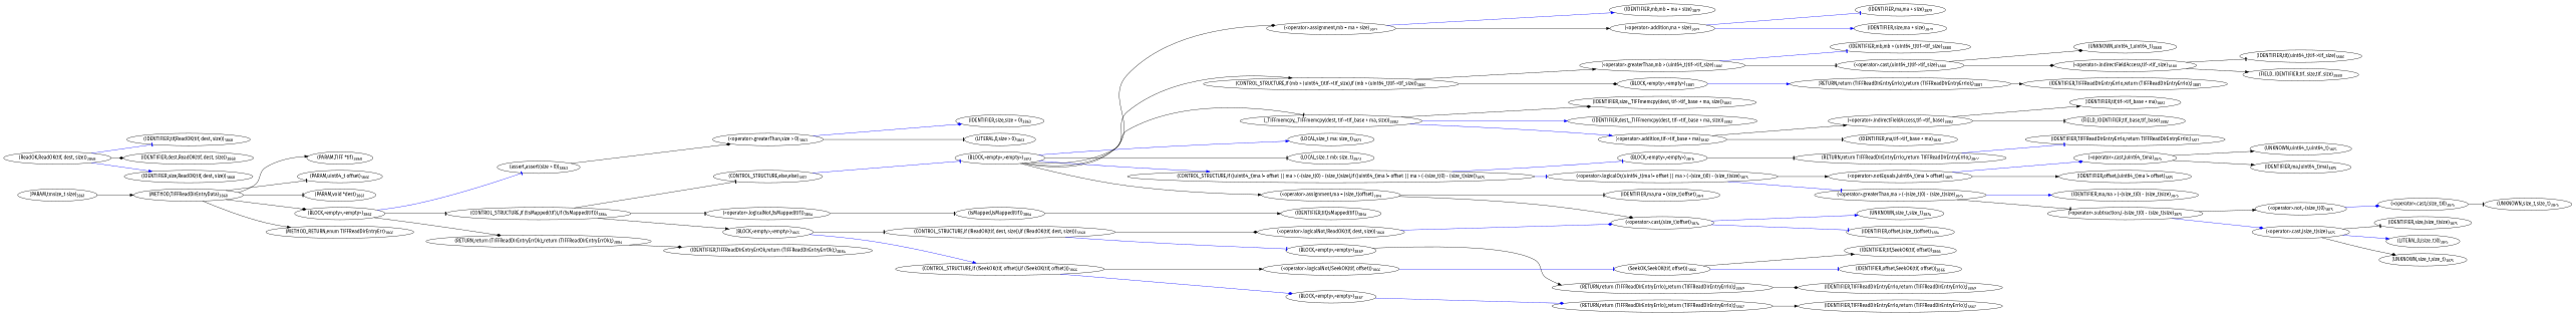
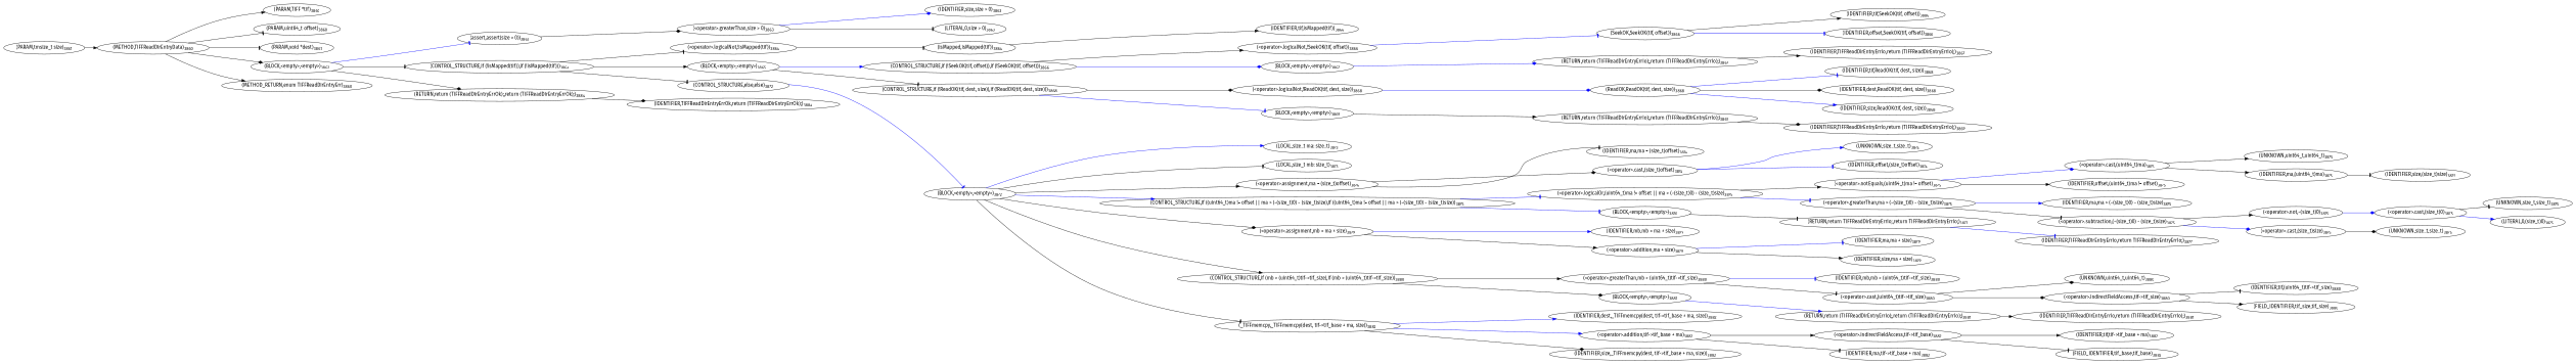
  digraph {
    fontname="Fira Sans"
    rankdir=LR
    node [fontname="Fira Sans"]
    edge [arrowhead=normal color=black fontname="Fira Sans"]
    n1 [label=<(METHOD,TIFFReadDirEntryData)<SUB>3860</SUB>>]
    n2 [label=<(PARAM,TIFF *tif)<SUB>3860</SUB>>]
    n3 [label=<(PARAM,uint64_t offset)<SUB>3860</SUB>>]
    n4 [label=<(PARAM,void *dest)<SUB>3861</SUB>>]
    n5 [label=<(BLOCK,&lt;empty&gt;,&lt;empty&gt;)<SUB>3862</SUB>>]
    n6 [label=<(METHOD_RETURN,enum TIFFReadDirEntryErr)<SUB>3860</SUB>>]
    n7 [label=<(PARAM,tmsize_t size)<SUB>3861</SUB>>]
    n8 [label=<(assert,assert(size &gt; 0))<SUB>3863</SUB>>]
    n9 [label=<(CONTROL_STRUCTURE,if (!isMapped(tif)),if (!isMapped(tif)))<SUB>3864</SUB>>]
    n10 [label=<(RETURN,return (TIFFReadDirEntryErrOk);,return (TIFFReadDirEntryErrOk);)<SUB>3884</SUB>>]
    n11 [label=<(&lt;operator&gt;.greaterThan,size &gt; 0)<SUB>3863</SUB>>]
    n12 [label=<(&lt;operator&gt;.logicalNot,!isMapped(tif))<SUB>3864</SUB>>]
    n13 [label=<(BLOCK,&lt;empty&gt;,&lt;empty&gt;)<SUB>3865</SUB>>]
    n14 [label=<(CONTROL_STRUCTURE,else,else)<SUB>3872</SUB>>]
    n15 [label=<(IDENTIFIER,TIFFReadDirEntryErrOk,return (TIFFReadDirEntryErrOk);)<SUB>3884</SUB>>]
    n16 [label=<(IDENTIFIER,size,size &gt; 0)<SUB>3863</SUB>>]
    n17 [label=<(LITERAL,0,size &gt; 0)<SUB>3863</SUB>>]
    n18 [label=<(isMapped,isMapped(tif))<SUB>3864</SUB>>]
    n19 [label=<(CONTROL_STRUCTURE,if (!SeekOK(tif, offset)),if (!SeekOK(tif, offset)))<SUB>3866</SUB>>]
    n20 [label=<(CONTROL_STRUCTURE,if (!ReadOK(tif, dest, size)),if (!ReadOK(tif, dest, size)))<SUB>3868</SUB>>]
    n21 [label=<(BLOCK,&lt;empty&gt;,&lt;empty&gt;)<SUB>3872</SUB>>]
    n22 [label=<(IDENTIFIER,tif,isMapped(tif))<SUB>3864</SUB>>]
    n23 [label=<(&lt;operator&gt;.logicalNot,!SeekOK(tif, offset))<SUB>3866</SUB>>]
    n24 [label=<(BLOCK,&lt;empty&gt;,&lt;empty&gt;)<SUB>3867</SUB>>]
    n25 [label=<(&lt;operator&gt;.logicalNot,!ReadOK(tif, dest, size))<SUB>3868</SUB>>]
    n26 [label=<(BLOCK,&lt;empty&gt;,&lt;empty&gt;)<SUB>3869</SUB>>]
    n27 [label=<(SeekOK,SeekOK(tif, offset))<SUB>3866</SUB>>]
    n28 [label=<(RETURN,return (TIFFReadDirEntryErrIo);,return (TIFFReadDirEntryErrIo);)<SUB>3867</SUB>>]
-   n29 [label=<(IDENTIFIER,tif,SeekOK(tif, offset))<SUB>3866</SUB>>]
+   n29 [label=<(IDENTIFIER,tif,SeekOK(tif, offset))<SUB>3886</SUB>>]
    n30 [label=<(IDENTIFIER,offset,SeekOK(tif, offset))<SUB>3866</SUB>>]
    n31 [label=<(IDENTIFIER,TIFFReadDirEntryErrIo,return (TIFFReadDirEntryErrIo);)<SUB>3867</SUB>>]
    n32 [label=<(ReadOK,ReadOK(tif, dest, size))<SUB>3868</SUB>>]
    n33 [label=<(RETURN,return (TIFFReadDirEntryErrIo);,return (TIFFReadDirEntryErrIo);)<SUB>3869</SUB>>]
    n34 [label=<(IDENTIFIER,tif,ReadOK(tif, dest, size))<SUB>3868</SUB>>]
    n35 [label=<(IDENTIFIER,dest,ReadOK(tif, dest, size))<SUB>3868</SUB>>]
    n36 [label=<(IDENTIFIER,size,ReadOK(tif, dest, size))<SUB>3868</SUB>>]
    n37 [label=<(IDENTIFIER,TIFFReadDirEntryErrIo,return (TIFFReadDirEntryErrIo);)<SUB>3869</SUB>>]
    n38 [label=<(LOCAL,size_t ma: size_t)<SUB>3873</SUB>>]
    n39 [label=<(LOCAL,size_t mb: size_t)<SUB>3873</SUB>>]
    n40 [label=<(&lt;operator&gt;.assignment,ma = (size_t)offset)<SUB>3874</SUB>>]
    n41 [label=<(CONTROL_STRUCTURE,if ((uint64_t)ma != offset || ma &gt; (~(size_t)0) - (size_t)size),if ((uint64_t)ma != offset || ma &gt; (~(size_t)0) - (size_t)size))<SUB>3875</SUB>>]
    n42 [label=<(&lt;operator&gt;.assignment,mb = ma + size)<SUB>3879</SUB>>]
    n43 [label=<(CONTROL_STRUCTURE,if (mb &gt; (uint64_t)tif-&gt;tif_size),if (mb &gt; (uint64_t)tif-&gt;tif_size))<SUB>3880</SUB>>]
    n44 [label=<(_TIFFmemcpy,_TIFFmemcpy(dest, tif-&gt;tif_base + ma, size))<SUB>3882</SUB>>]
    n45 [label=<(IDENTIFIER,ma,ma = (size_t)offset)<SUB>3874</SUB>>]
    n46 [label=<(&lt;operator&gt;.cast,(size_t)offset)<SUB>3874</SUB>>]
    n47 [label=<(&lt;operator&gt;.logicalOr,(uint64_t)ma != offset || ma &gt; (~(size_t)0) - (size_t)size)<SUB>3875</SUB>>]
    n48 [label=<(BLOCK,&lt;empty&gt;,&lt;empty&gt;)<SUB>3876</SUB>>]
    n49 [label=<(IDENTIFIER,mb,mb = ma + size)<SUB>3879</SUB>>]
    n50 [label=<(&lt;operator&gt;.addition,ma + size)<SUB>3879</SUB>>]
    n51 [label=<(&lt;operator&gt;.greaterThan,mb &gt; (uint64_t)tif-&gt;tif_size)<SUB>3880</SUB>>]
    n52 [label=<(BLOCK,&lt;empty&gt;,&lt;empty&gt;)<SUB>3881</SUB>>]
    n53 [label=<(IDENTIFIER,dest,_TIFFmemcpy(dest, tif-&gt;tif_base + ma, size))<SUB>3882</SUB>>]
    n54 [label=<(&lt;operator&gt;.addition,tif-&gt;tif_base + ma)<SUB>3882</SUB>>]
    n55 [label=<(IDENTIFIER,size,_TIFFmemcpy(dest, tif-&gt;tif_base + ma, size))<SUB>3882</SUB>>]
    n56 [label=<(UNKNOWN,size_t,size_t)<SUB>3874</SUB>>]
    n57 [label=<(IDENTIFIER,offset,(size_t)offset)<SUB>3874</SUB>>]
    n58 [label=<(&lt;operator&gt;.notEquals,(uint64_t)ma != offset)<SUB>3875</SUB>>]
    n59 [label=<(&lt;operator&gt;.greaterThan,ma &gt; (~(size_t)0) - (size_t)size)<SUB>3875</SUB>>]
    n60 [label=<(RETURN,return TIFFReadDirEntryErrIo;,return TIFFReadDirEntryErrIo;)<SUB>3877</SUB>>]
    n61 [label=<(&lt;operator&gt;.cast,(uint64_t)ma)<SUB>3875</SUB>>]
    n62 [label=<(IDENTIFIER,offset,(uint64_t)ma != offset)<SUB>3875</SUB>>]
    n63 [label=<(IDENTIFIER,ma,ma &gt; (~(size_t)0) - (size_t)size)<SUB>3875</SUB>>]
    n64 [label=<(&lt;operator&gt;.subtraction,(~(size_t)0) - (size_t)size)<SUB>3875</SUB>>]
    n65 [label=<(UNKNOWN,uint64_t,uint64_t)<SUB>3875</SUB>>]
    n66 [label=<(IDENTIFIER,ma,(uint64_t)ma)<SUB>3875</SUB>>]
    n67 [label=<(&lt;operator&gt;.not,~(size_t)0)<SUB>3875</SUB>>]
    n68 [label=<(&lt;operator&gt;.cast,(size_t)size)<SUB>3875</SUB>>]
    n69 [label=<(&lt;operator&gt;.cast,(size_t)0)<SUB>3875</SUB>>]
    n70 [label=<(UNKNOWN,size_t,size_t)<SUB>3875</SUB>>]
    n71 [label=<(IDENTIFIER,size,(size_t)size)<SUB>3875</SUB>>]
    n72 [label=<(UNKNOWN,size_t,size_t)<SUB>3875</SUB>>]
    n73 [label=<(LITERAL,0,(size_t)0)<SUB>3875</SUB>>]
    n74 [label=<(IDENTIFIER,TIFFReadDirEntryErrIo,return TIFFReadDirEntryErrIo;)<SUB>3877</SUB>>]
    n75 [label=<(IDENTIFIER,ma,ma + size)<SUB>3879</SUB>>]
    n76 [label=<(IDENTIFIER,size,ma + size)<SUB>3879</SUB>>]
    n77 [label=<(IDENTIFIER,mb,mb &gt; (uint64_t)tif-&gt;tif_size)<SUB>3880</SUB>>]
    n78 [label=<(&lt;operator&gt;.cast,(uint64_t)tif-&gt;tif_size)<SUB>3880</SUB>>]
    n79 [label=<(RETURN,return (TIFFReadDirEntryErrIo);,return (TIFFReadDirEntryErrIo);)<SUB>3881</SUB>>]
    n80 [label=<(UNKNOWN,uint64_t,uint64_t)<SUB>3880</SUB>>]
    n81 [label=<(&lt;operator&gt;.indirectFieldAccess,tif-&gt;tif_size)<SUB>3880</SUB>>]
    n82 [label=<(IDENTIFIER,tif,(uint64_t)tif-&gt;tif_size)<SUB>3880</SUB>>]
    n83 [label=<(FIELD_IDENTIFIER,tif_size,tif_size)<SUB>3880</SUB>>]
    n84 [label=<(IDENTIFIER,TIFFReadDirEntryErrIo,return (TIFFReadDirEntryErrIo);)<SUB>3881</SUB>>]
    n85 [label=<(&lt;operator&gt;.indirectFieldAccess,tif-&gt;tif_base)<SUB>3882</SUB>>]
    n86 [label=<(IDENTIFIER,ma,tif-&gt;tif_base + ma)<SUB>3882</SUB>>]
    n87 [label=<(IDENTIFIER,tif,tif-&gt;tif_base + ma)<SUB>3882</SUB>>]
    n88 [label=<(FIELD_IDENTIFIER,tif_base,tif_base)<SUB>3882</SUB>>]
    n1 -> n2
    n1 -> n3 [arrowhead=tee]
    n1 -> n4 [arrowhead=tee]
    n1 -> n5 [arrowhead=diamond]
    n1 -> n6
    n5 -> n8 [arrowhead=tee color=blue]
    n5 -> n9 [arrowhead=tee]
    n5 -> n10 [arrowhead=diamond]
    n7 -> n1
    n8 -> n11 [arrowhead=diamond]
    n9 -> n12 [arrowhead=tee]
    n9 -> n13
    n9 -> n14 [arrowhead=tee]
    n10 -> n15 [arrowhead=diamond]
    n11 -> n16 [arrowhead=diamond color=blue]
    n11 -> n17 [arrowhead=tee]
    n12 -> n18 [arrowhead=tee]
    n13 -> n19 [color=blue]
    n13 -> n20 [arrowhead=tee]
    n14 -> n21 [arrowhead=tee color=blue]
    n18 -> n22
    n19 -> n23
    n19 -> n24 [arrowhead=diamond color=blue]
    n20 -> n25 [arrowhead=diamond]
    n20 -> n26 [arrowhead=tee color=blue]
    n21 -> n38 [color=blue]
    n21 -> n39 [arrowhead=tee]
    n21 -> n40
    n21 -> n41 [color=blue]
    n21 -> n42 [arrowhead=diamond]
    n21 -> n43
    n21 -> n44 [arrowhead=tee]
    n23 -> n27 [arrowhead=tee color=blue]
    n24 -> n28 [arrowhead=diamond color=blue]
-   n25 -> n46 [arrowhead=diamond color=blue]
+   n25 -> n32 [arrowhead=diamond color=blue]
    n26 -> n33
    n27 -> n29
    n27 -> n30 [arrowhead=tee color=blue]
    n28 -> n31
    n32 -> n34 [arrowhead=tee color=blue]
    n32 -> n35 [arrowhead=diamond]
    n32 -> n36 [color=blue]
    n33 -> n37 [arrowhead=diamond]
    n40 -> n45 [arrowhead=tee]
    n40 -> n46 [arrowhead=diamond]
    n41 -> n47 [arrowhead=tee color=blue]
    n41 -> n48 [arrowhead=tee color=blue]
    n42 -> n49 [color=blue]
    n42 -> n50
    n43 -> n51
    n43 -> n52 [arrowhead=diamond]
    n44 -> n53 [color=blue]
    n44 -> n54 [color=blue]
    n44 -> n55 [arrowhead=diamond]
    n46 -> n56 [color=blue]
    n46 -> n57 [arrowhead=tee color=blue]
    n47 -> n58
    n47 -> n59 [arrowhead=tee color=blue]
    n48 -> n60 [arrowhead=tee]
    n50 -> n75 [arrowhead=tee color=blue]
-   n50 -> n76 [color=blue]
+   n50 -> n76
    n51 -> n77 [arrowhead=tee color=blue]
    n51 -> n78 [arrowhead=tee]
    n52 -> n79 [color=blue]
    n54 -> n85
    n54 -> n86 [arrowhead=tee]
    n58 -> n61 [arrowhead=diamond color=blue]
    n58 -> n62
    n59 -> n63 [color=blue]
    n59 -> n64 [arrowhead=tee]
    n60 -> n74 [arrowhead=tee color=blue]
    n61 -> n65
    n61 -> n66
    n64 -> n67
    n64 -> n68 [arrowhead=diamond color=blue]
    n67 -> n69 [arrowhead=diamond color=blue]
    n68 -> n70 [arrowhead=diamond]
-   n68 -> n71 [arrowhead=tee]
+   n66 -> n71 [arrowhead=tee]
    n69 -> n72 [arrowhead=tee]
-   n68 -> n73 [color=blue]
+   n69 -> n73 [color=blue]
    n78 -> n80 [arrowhead=diamond]
    n78 -> n81 [arrowhead=diamond]
    n79 -> n84
    n81 -> n82 [arrowhead=tee]
    n81 -> n83
    n85 -> n87
    n85 -> n88 [arrowhead=tee]
  }
